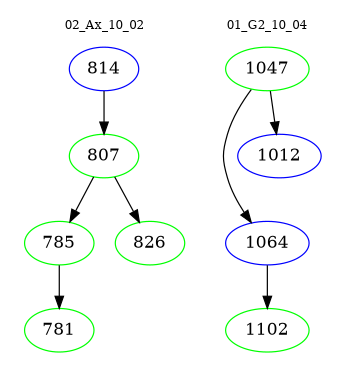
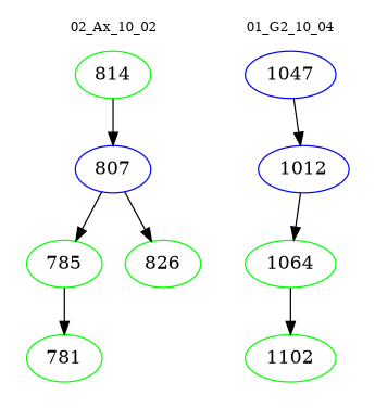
  digraph {
    node [color=green]
    edge [color=black]
-   n1 [color=blue label=814]
-   n2 [label=807]
+   n1 [label=814]
+   n2 [color=blue label=807]
    n3 [label=785]
    n4 [label=826]
    n5 [label=781]
-   n6 [label=1047]
-   n7 [color=blue label=1064]
+   n6 [color=blue label=1047]
+   n7 [label=1064]
    n8 [color=blue label=1012]
    n9 [label=1102]
    subgraph cluster_1 {
      color=white
      fontsize=10
      label="02_Ax_10_02"
      n1
      n2
      n3
      n4
      n5
    }
    subgraph cluster_2 {
      color=white
      fontsize=10
      label="01_G2_10_04"
      n6
      n7
      n8
      n9
    }
    n1 -> n2
    n2 -> n3
    n2 -> n4
    n3 -> n5
-   n6 -> n7
+   n8 -> n7
    n6 -> n8
    n7 -> n9
  }
